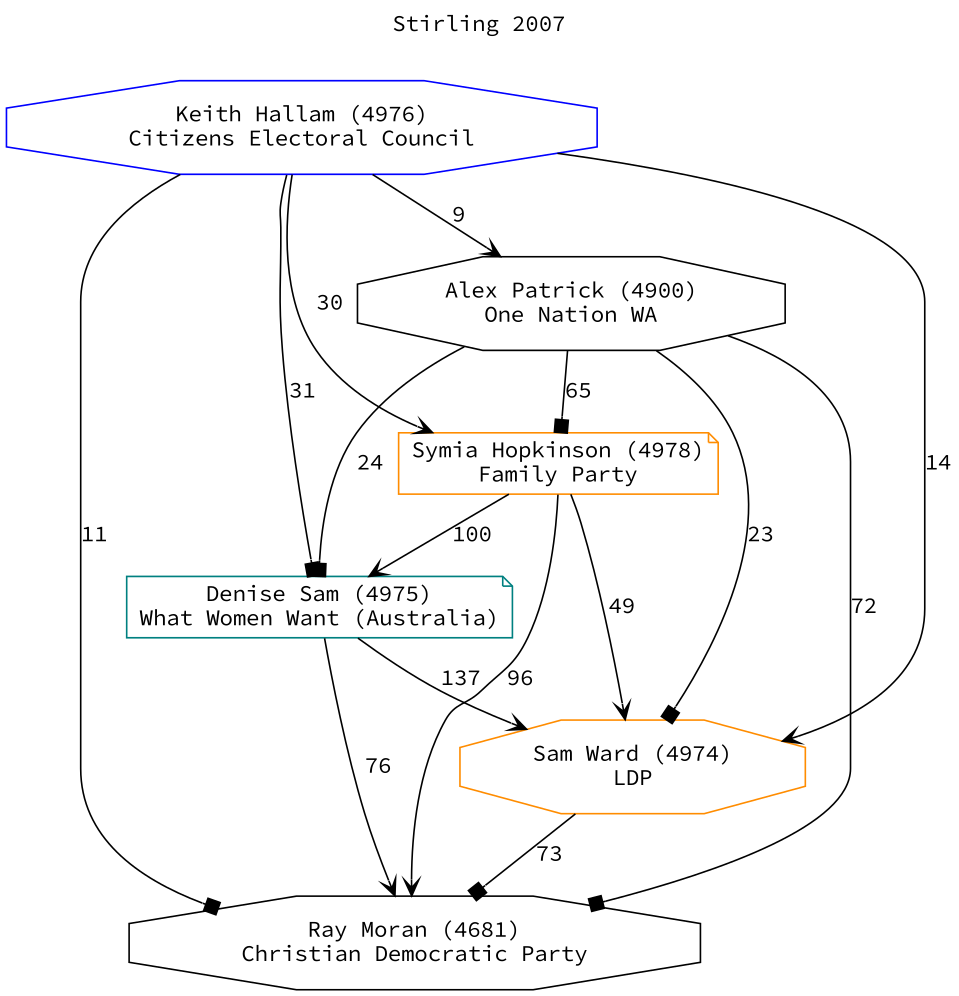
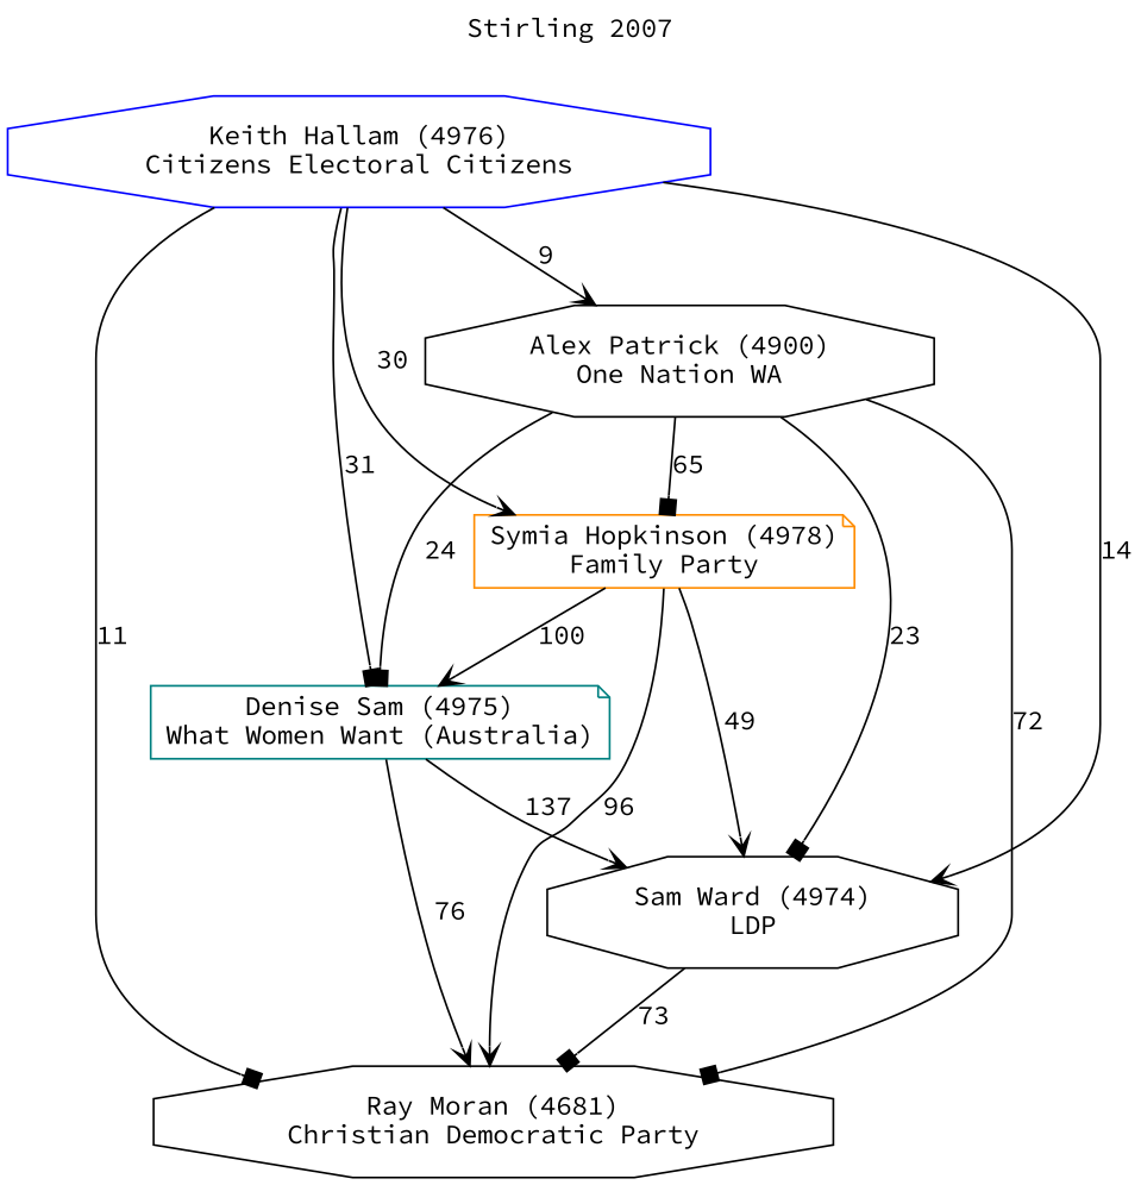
  digraph {
    fontname="Source Code Pro"
    label="Stirling 2007"
    labelloc=t
    mclimit=10
    node [color=black fontname="Source Code Pro" shape=octagon]
    edge [arrowhead=vee fontname="Source Code Pro"]
    n1 [label="Ray Moran (4681)\nChristian Democratic Party"]
-   n2 [color=darkorange label="Sam Ward (4974)\nLDP"]
+   n2 [label="Sam Ward (4974)\nLDP"]
    n3 [color=teal label="Denise Sam (4975)\nWhat Women Want (Australia)" shape=note]
    n4 [color=darkorange label="Symia Hopkinson (4978)\nFamily Party" shape=note]
    n5 [label="Alex Patrick (4900)\nOne Nation WA"]
-   n6 [color=blue label="Keith Hallam (4976)\nCitizens Electoral Council"]
+   n6 [color=blue label="Keith Hallam (4976)\nCitizens Electoral Citizens"]
    n2 -> n1 [arrowhead=box label=73]
    n3 -> n1 [label=76]
    n3 -> n2 [label=137]
    n4 -> n1 [label=96]
    n4 -> n2 [label=49]
    n4 -> n3 [label=100]
    n5 -> n1 [arrowhead=box label=72]
    n5 -> n2 [arrowhead=box label=23]
    n5 -> n3 [arrowhead=box label=24]
    n5 -> n4 [arrowhead=box label=65]
    n6 -> n1 [arrowhead=box label=11]
    n6 -> n2 [label=14]
    n6 -> n3 [arrowhead=box label=31]
    n6 -> n4 [label=30]
    n6 -> n5 [label=9]
  }
